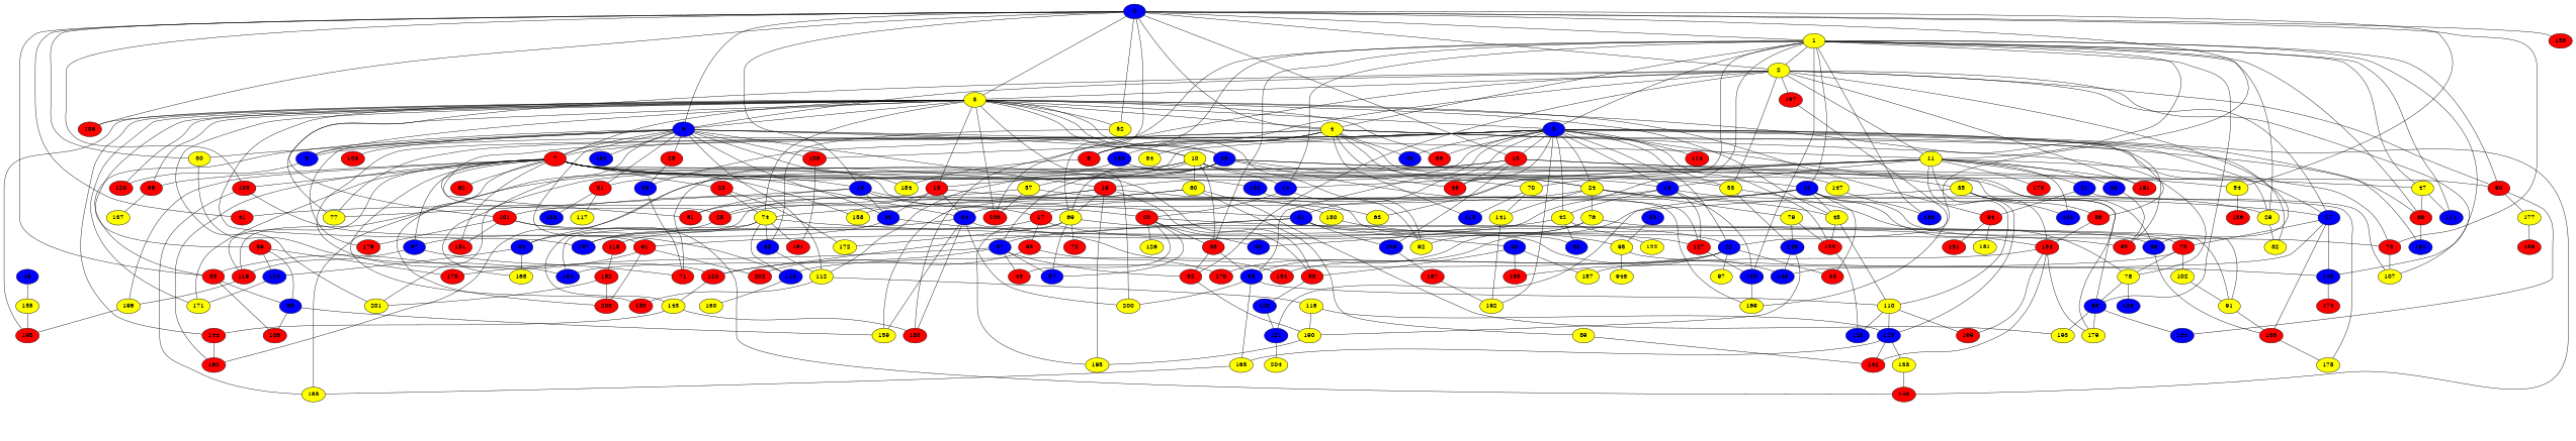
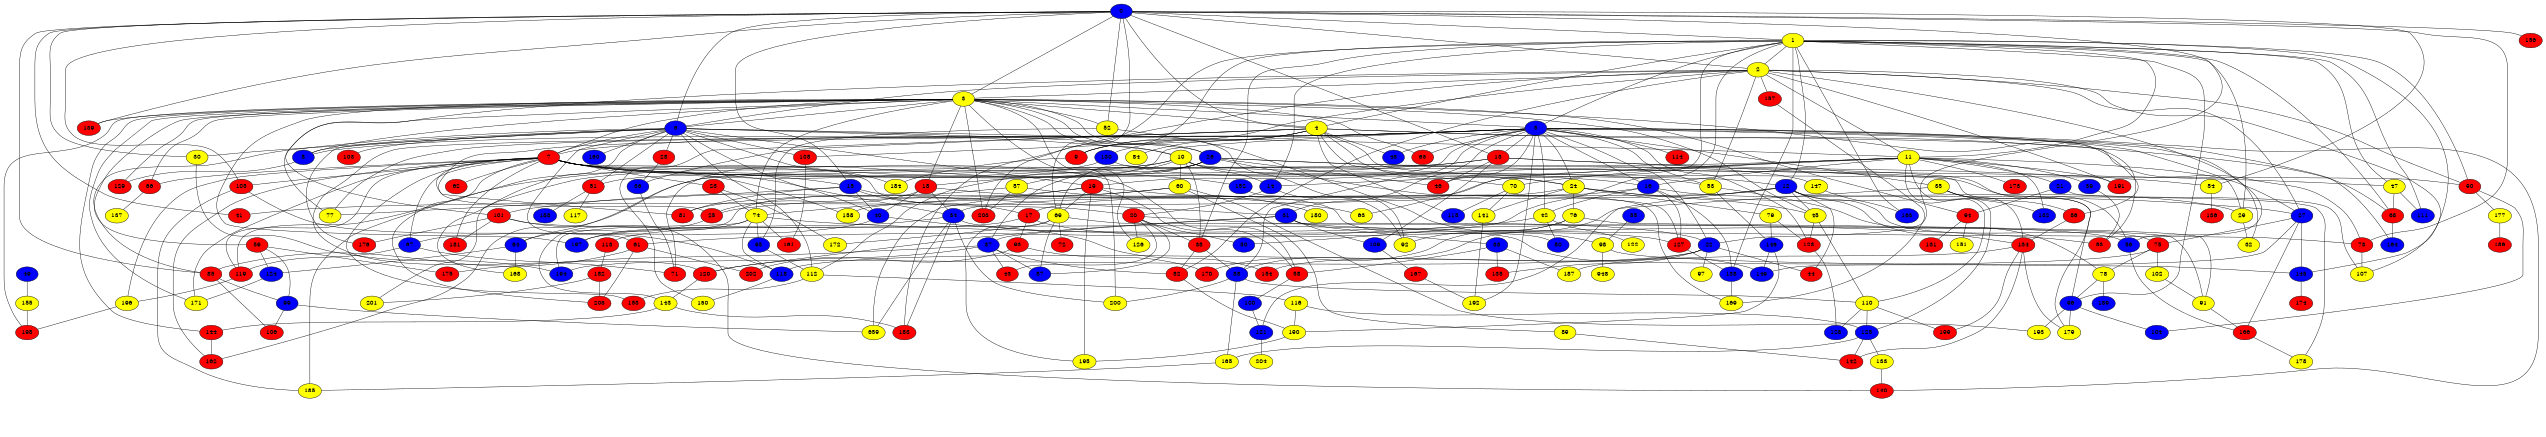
  graph {
    fontname="DejaVu Serif"
    node [fillcolor=red fontname="DejaVu Serif" style=filled]
    edge [fontname="DejaVu Serif"]
    0 [fillcolor=blue]
    1 [fillcolor=yellow]
    2 [fillcolor=yellow]
    3 [fillcolor=yellow]
    4 [fillcolor=yellow]
    6 [fillcolor=blue]
    13
    15 [fillcolor=blue]
    22 [fillcolor=blue]
    30 [fillcolor=yellow]
    41
    52 [fillcolor=yellow]
    54 [fillcolor=yellow]
    69 [fillcolor=yellow]
    73
    85
    105
    139
    156
    5 [fillcolor=blue]
    9
    11 [fillcolor=yellow]
    12 [fillcolor=blue]
    14 [fillcolor=blue]
    29 [fillcolor=yellow]
    38
    47 [fillcolor=yellow]
    50 [fillcolor=blue]
    63 [fillcolor=yellow]
    68
    90
    96 [fillcolor=blue]
    111 [fillcolor=blue]
    138 [fillcolor=blue]
    145 [fillcolor=blue]
    163 [fillcolor=blue]
    203
    27 [fillcolor=blue]
    53 [fillcolor=yellow]
    56 [fillcolor=blue]
    82
    101
    107 [fillcolor=yellow]
    157
    183
    191
    7
    8 [fillcolor=blue]
    10 [fillcolor=yellow]
    18
    26 [fillcolor=blue]
    45 [fillcolor=yellow]
    59
    65
    66
    74 [fillcolor=yellow]
    77 [fillcolor=yellow]
    86
    92 [fillcolor=yellow]
    94
    126 [fillcolor=yellow]
    129
    144
    171 [fillcolor=yellow]
    197 [fillcolor=blue]
    198
    200 [fillcolor=yellow]
    24 [fillcolor=yellow]
    36 [fillcolor=blue]
    48 [fillcolor=blue]
    70 [fillcolor=yellow]
    78 [fillcolor=yellow]
    84 [fillcolor=yellow]
    115 [fillcolor=blue]
    130 [fillcolor=blue]
    19
    108
    28
    40 [fillcolor=blue]
    51
    61
    103
    112 [fillcolor=yellow]
    160 [fillcolor=blue]
    168 [fillcolor=yellow]
    176
    184 [fillcolor=yellow]
    46
    64 [fillcolor=blue]
    109 [fillcolor=blue]
    179 [fillcolor=yellow]
    31 [fillcolor=blue]
    81
    17
    44
    97 [fillcolor=yellow]
    135
    154
    194 [fillcolor=blue]
    95 [fillcolor=blue]
    98 [fillcolor=yellow]
    136
    195 [fillcolor=yellow]
    87 [fillcolor=blue]
    172 [fillcolor=yellow]
    72
    91 [fillcolor=yellow]
    99 [fillcolor=blue]
    106
    118 [fillcolor=blue]
    185 [fillcolor=yellow]
    16 [fillcolor=blue]
    25
    32 [fillcolor=yellow]
    35 [fillcolor=yellow]
    42 [fillcolor=yellow]
    71
    83
    88 [fillcolor=blue]
    114
    120
    123
    140
    164 [fillcolor=blue]
    192 [fillcolor=yellow]
    162
    21 [fillcolor=blue]
    39 [fillcolor=blue]
    110 [fillcolor=yellow]
    125 [fillcolor=blue]
    132 [fillcolor=blue]
    173
    34 [fillcolor=blue]
    75
    121 [fillcolor=blue]
    134
    178 [fillcolor=yellow]
    20
    104 [fillcolor=blue]
    177 [fillcolor=yellow]
    193 [fillcolor=yellow]
    169 [fillcolor=yellow]
    174
    149 [fillcolor=blue]
    166
    146 [fillcolor=blue]
    190 [fillcolor=yellow]
    181
    23
    58
    62
    67 [fillcolor=blue]
    119
    152 [fillcolor=blue]
    153
    158 [fillcolor=yellow]
    196 [fillcolor=yellow]
    205
    60 [fillcolor=yellow]
    201 [fillcolor=yellow]
    127
    37 [fillcolor=blue]
    57 [fillcolor=yellow]
    175
    124 [fillcolor=blue]
    137 [fillcolor=yellow]
    161
    131
    151 [fillcolor=yellow]
    76 [fillcolor=yellow]
    79 [fillcolor=yellow]
    141 [fillcolor=yellow]
    189 [fillcolor=blue]
    147 [fillcolor=yellow]
    80 [fillcolor=blue]
-   159 [fillcolor=yellow]
+   159 [fillcolor=yellow label=659]
    33 [fillcolor=blue]
    122 [fillcolor=yellow]
    165 [fillcolor=yellow]
    143 [fillcolor=yellow]
    128 [fillcolor=blue]
    117 [fillcolor=yellow]
    188 [fillcolor=blue]
    202
    116 [fillcolor=yellow]
    43
    100 [fillcolor=blue]
    89 [fillcolor=yellow]
    93
    113
    199
    142
    133 [fillcolor=yellow]
    180 [fillcolor=yellow]
    102 [fillcolor=yellow]
    204 [fillcolor=yellow]
    187 [fillcolor=yellow]
    167
    170
    182
    49 [fillcolor=blue]
    155 [fillcolor=yellow]
    n203 [fillcolor=yellow label=948]
    55 [fillcolor=blue]
    150 [fillcolor=yellow]
    186
    0 -- 1
    0 -- 2
    0 -- 3
    0 -- 4
    0 -- 6
    0 -- 13
    0 -- 15
    0 -- 22
    0 -- 30
    0 -- 41
    0 -- 52
    0 -- 54
    0 -- 69
    0 -- 73
    0 -- 85
    0 -- 105
    0 -- 139
    0 -- 156
    1 -- 2
    1 -- 4
    1 -- 5
    1 -- 9
    1 -- 11
    1 -- 12
    1 -- 14
    1 -- 29
    1 -- 38
    1 -- 47
    1 -- 50
    1 -- 63
    1 -- 68
    1 -- 90
    1 -- 96
    1 -- 111
    1 -- 138
    1 -- 145
    1 -- 163
    1 -- 203
    2 -- 3
    2 -- 6
    2 -- 9
    2 -- 11
    2 -- 90
    2 -- 27
    2 -- 53
    2 -- 56
    2 -- 82
    2 -- 101
    2 -- 107
    2 -- 157
    2 -- 183
    2 -- 191
    3 -- 4
    3 -- 6
    3 -- 52
    3 -- 139
    3 -- 5
    3 -- 203
    3 -- 7
    3 -- 8
    3 -- 10
    3 -- 18
    3 -- 26
    3 -- 45
    3 -- 59
    3 -- 65
    3 -- 66
    3 -- 74
    3 -- 77
    3 -- 86
    3 -- 92
    3 -- 94
-   3 -- 201
+   3 -- 126
    3 -- 129
    3 -- 144
    3 -- 171
    3 -- 197
    3 -- 198
    3 -- 200
    4 -- 73
    4 -- 9
    4 -- 12
    4 -- 68
    4 -- 8
    4 -- 24
    4 -- 36
    4 -- 48
    4 -- 70
-   4 -- 78
+   4 -- 150
    4 -- 84
    4 -- 115
    4 -- 130
    6 -- 30
    6 -- 85
    6 -- 11
    6 -- 7
    6 -- 8
    6 -- 10
    6 -- 26
    6 -- 19
    6 -- 108
    6 -- 28
    6 -- 40
    6 -- 51
    6 -- 61
    6 -- 103
    6 -- 112
    6 -- 160
    6 -- 168
    6 -- 176
    6 -- 184
    13 -- 54
    13 -- 18
    13 -- 46
    13 -- 64
    13 -- 109
    13 -- 179
    15 -- 77
    15 -- 40
    15 -- 31
    15 -- 81
    15 -- 17
    22 -- 44
    22 -- 97
    22 -- 135
    22 -- 154
    22 -- 194
    30 -- 194
    52 -- 95
-   180 -- 98
+   52 -- 98
    54 -- 136
    69 -- 195
    69 -- 87
    69 -- 172
    69 -- 72
    69 -- 91
    73 -- 107
    85 -- 99
    85 -- 106
    105 -- 118
    105 -- 185
    5 -- 13
    5 -- 22
    5 -- 29
    5 -- 53
    5 -- 7
    5 -- 65
    5 -- 77
    5 -- 24
    5 -- 48
    5 -- 19
    5 -- 108
    5 -- 46
    5 -- 31
    5 -- 16
    5 -- 25
    5 -- 32
    5 -- 35
    5 -- 42
    5 -- 71
    5 -- 83
    5 -- 88
    5 -- 114
    5 -- 120
    5 -- 123
    5 -- 140
    5 -- 164
    5 -- 192
    9 -- 184
    11 -- 14
    11 -- 27
    11 -- 191
    11 -- 70
    11 -- 17
    11 -- 16
    11 -- 162
    11 -- 21
    11 -- 39
    11 -- 110
    11 -- 125
    11 -- 132
    11 -- 173
    12 -- 45
    12 -- 44
    12 -- 25
    12 -- 34
    12 -- 75
    12 -- 121
    12 -- 134
    12 -- 178
    14 -- 92
    14 -- 20
    29 -- 32
    38 -- 82
    38 -- 88
    47 -- 68
    47 -- 111
    68 -- 164
    90 -- 104
    90 -- 177
    96 -- 179
    96 -- 104
    96 -- 193
    138 -- 169
    145 -- 174
    27 -- 145
    27 -- 75
    27 -- 149
    27 -- 166
    53 -- 78
    53 -- 146
    56 -- 166
    82 -- 190
    101 -- 176
    101 -- 140
    101 -- 149
    101 -- 181
    157 -- 169
    7 -- 15
    7 -- 105
    7 -- 96
    7 -- 53
    7 -- 66
    7 -- 171
    7 -- 81
    7 -- 16
    7 -- 162
    7 -- 34
    7 -- 20
    7 -- 181
    7 -- 23
    7 -- 58
    7 -- 62
    7 -- 67
    7 -- 119
    7 -- 152
    7 -- 153
    7 -- 158
    7 -- 196
    7 -- 205
    8 -- 129
    10 -- 14
    10 -- 38
    10 -- 90
    10 -- 24
    10 -- 112
    10 -- 119
    10 -- 60
    10 -- 201
    18 -- 63
    18 -- 40
    18 -- 25
    18 -- 34
    26 -- 69
    26 -- 47
    26 -- 56
    26 -- 51
    26 -- 46
    26 -- 127
    26 -- 37
    26 -- 57
    45 -- 123
    45 -- 110
    59 -- 99
    59 -- 175
    59 -- 124
    66 -- 137
    74 -- 197
    74 -- 194
    74 -- 95
    74 -- 118
    74 -- 83
    74 -- 161
    86 -- 134
    94 -- 131
    94 -- 151
    144 -- 162
    24 -- 41
    24 -- 27
    24 -- 45
    24 -- 76
    24 -- 79
    24 -- 141
    36 -- 71
    70 -- 115
    70 -- 141
    78 -- 96
    78 -- 189
    130 -- 185
    130 -- 147
    19 -- 69
    19 -- 74
    19 -- 195
    19 -- 58
    19 -- 80
    19 -- 159
    108 -- 161
    28 -- 36
    40 -- 154
    40 -- 67
    51 -- 117
    51 -- 188
    61 -- 85
    61 -- 205
    61 -- 202
    112 -- 153
    112 -- 116
    64 -- 168
    64 -- 124
    109 -- 167
    31 -- 73
    31 -- 109
    31 -- 120
    31 -- 37
    31 -- 33
    17 -- 127
    17 -- 93
    17 -- 113
    95 -- 112
    98 -- 145
    98 -- n203
    91 -- 166
    99 -- 106
    99 -- 159
    118 -- 150
    16 -- 29
    16 -- 138
    16 -- 42
    16 -- 158
    16 -- 127
    25 -- 64
    35 -- 86
    35 -- 88
    35 -- 132
    35 -- 134
    42 -- 61
    42 -- 80
    42 -- 122
    88 -- 200
    88 -- 110
    88 -- 165
    120 -- 143
    123 -- 128
    21 -- 107
    21 -- 94
    39 -- 83
    110 -- 125
    110 -- 128
    110 -- 199
    125 -- 165
    125 -- 142
    125 -- 133
    34 -- 56
    34 -- 183
    34 -- 197
    34 -- 200
    34 -- 159
    75 -- 78
    75 -- 118
    75 -- 102
    121 -- 204
    134 -- 179
    134 -- 199
    134 -- 142
    134 -- 187
    20 -- 22
    20 -- 38
    20 -- 50
    20 -- 126
    20 -- 87
    20 -- 43
    177 -- 186
    166 -- 178
    146 -- 149
    146 -- 190
    190 -- 195
    23 -- 74
    23 -- 172
    58 -- 100
    67 -- 71
    67 -- 119
    119 -- 196
    152 -- 169
    196 -- 198
    60 -- 101
    60 -- 81
    60 -- 193
    60 -- 89
    127 -- 138
    37 -- 82
    37 -- 87
    37 -- 120
    37 -- 175
    37 -- 43
    57 -- 203
    57 -- 143
    57 -- 180
    124 -- 171
    76 -- 92
    76 -- 91
    76 -- 170
    79 -- 123
    79 -- 146
    141 -- 192
    147 -- 163
    33 -- 135
    33 -- 58
    33 -- 187
    165 -- 185
    143 -- 183
    143 -- 144
    116 -- 125
    116 -- 190
    100 -- 121
    89 -- 142
    93 -- 202
    93 -- 170
    113 -- 182
    133 -- 140
    102 -- 91
    167 -- 192
    182 -- 205
    182 -- 201
    49 -- 155
    155 -- 198
    55 -- 98
  }
